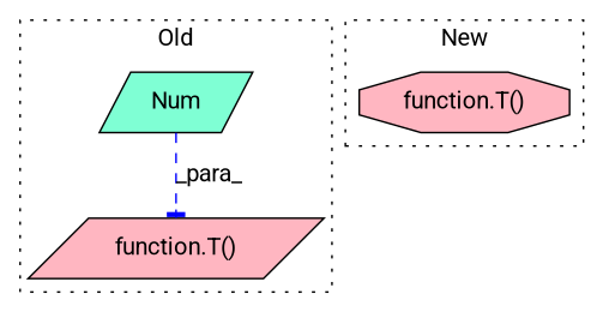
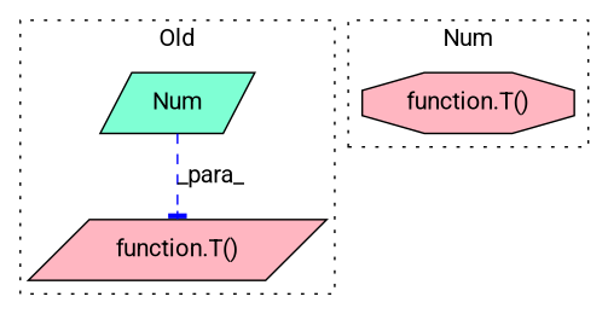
  digraph {
    fontname=Roboto
    node [a=75 shape=parallelogram style=filled fillcolor=lightpink fontname=Roboto]
    n1 [l="2,25" label="function.T()" s="18556,18561"]
    n2 [a=76 l=3 label=Num s=18558 fillcolor=aquamarine]
    n3 [l="2,1" label="function.T()" s="19609,19631" shape=octagon]
    subgraph cluster_1 {
      label=Old
      style=dotted
      n1
      n2
    }
    subgraph cluster_2 {
-     label=New
+     label=Num
      style=dotted
      n3
    }
    n2 -> n1 [label=_para_ color=blue style=dashed arrowhead=tee fontname=Roboto]
  }
